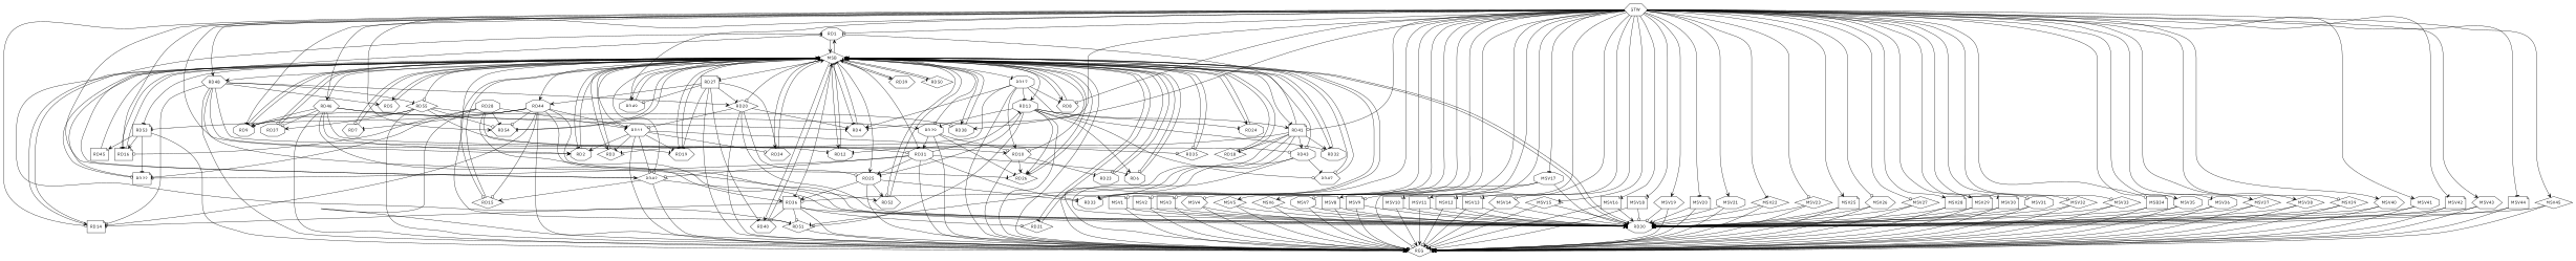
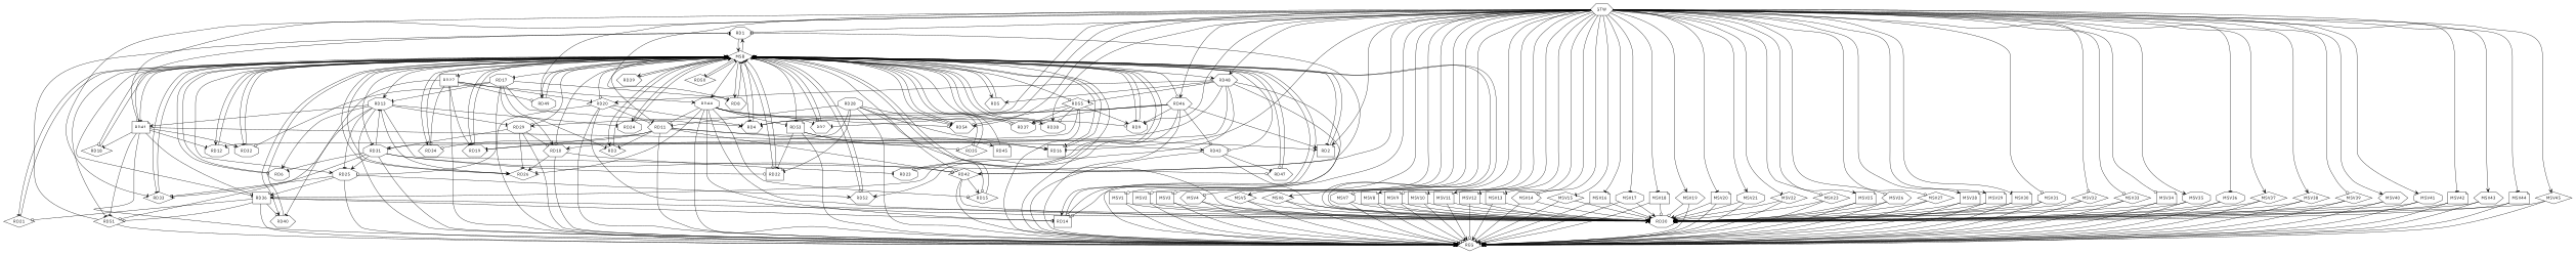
  strict digraph {
    fontname="IBM Plex Sans"
    node [fontname="IBM Plex Sans" shape=octagon]
    edge [arrowhead=vee fontname="IBM Plex Sans"]
    n1 [label=RD1]
    n2 [label=MSB shape=diamond]
-   n3 [label=RD2]
+   n3 [label=RD2 shape=note]
    n4 [label=RD3 shape=diamond]
    n5 [label=RD4 shape=hexagon]
    n6 [label=RD5 shape=hexagon]
    n7 [label=RD6]
    n8 [label=RD7 shape=hexagon]
    n9 [label=RD8 shape=hexagon]
    n10 [label=RD9]
    n11 [label=RD10 shape=hexagon]
    n12 [label=RD23]
    n13 [label=RD26 shape=diamond]
    n14 [label=REG shape=diamond]
    n15 [label=RD11 shape=hexagon]
    n16 [label=RD19 shape=hexagon]
    n17 [label=RD34 shape=hexagon]
    n18 [label=RD35 shape=diamond]
    n19 [label=RD42 shape=diamond]
    n20 [label=RD12]
    n21 [label=RD13]
    n22 [label=RD24]
    n23 [label=RD25]
    n24 [label=RD29]
    n25 [label=RD41 shape=note]
    n26 [label=RD47 shape=hexagon]
    n27 [label=RD51 shape=diamond]
    n28 [label=RD14 shape=note]
    n29 [label=RD15 shape=diamond]
    n30 [label=RD16 shape=note]
    n31 [label=RD17]
    n32 [label=RD32]
    n33 [label=RD18 shape=diamond]
    n34 [label=RD20 shape=diamond]
    n35 [label=RD30]
    n36 [label=RD21 shape=diamond]
    n37 [label=RD22 shape=note]
-   n38 [label=RD33]
+   n38 [label=RD33 shape=diamond]
    n39 [label=RD36 shape=note]
    n40 [label=RD52 shape=hexagon]
    n41 [label=RD27 shape=note]
    n42 [label=RD40 shape=hexagon]
    n43 [label=RD44]
    n44 [label=RD49]
    n45 [label=RD54 shape=hexagon]
    n46 [label=RD31]
    n47 [label=RD37]
    n48 [label=RD38]
    n49 [label=RD39 shape=hexagon]
    n50 [label=RD43]
    n51 [label=RD53 shape=note]
    n52 [label=RD46 shape=hexagon]
    n53 [label=RD48 shape=hexagon]
    n54 [label=RD55 shape=diamond]
    n55 [label=RD50 shape=diamond]
    n56 [label=RD28]
    n57 [label=RD45 shape=note]
    n58 [label=GTW shape=hexagon]
    n59 [label=MSV1 shape=note]
    n60 [label=MSV2 shape=note]
    n61 [label=MSV3 shape=note]
    n62 [label=MSV4 shape=hexagon]
    n63 [label=MSV5 shape=diamond]
    n64 [label=MSV6 shape=diamond]
    n65 [label=MSV7]
    n66 [label=MSV8 shape=note]
    n67 [label=MSV9 shape=note]
    n68 [label=MSV10 shape=note]
    n69 [label=MSV11 shape=note]
    n70 [label=MSV12 shape=note]
    n71 [label=MSV13 shape=note]
    n72 [label=MSV14 shape=hexagon]
    n73 [label=MSV15 shape=diamond]
    n74 [label=MSV16 shape=note]
    n75 [label=MSV17]
    n76 [label=MSV18 shape=note]
    n77 [label=MSV19 shape=hexagon]
    n78 [label=MSV20 shape=note]
    n79 [label=MSV21]
    n80 [label=MSV22 shape=diamond]
    n81 [label=MSV23 shape=diamond]
    n82 [label=MSV25 shape=note]
    n83 [label=MSV26 shape=hexagon]
    n84 [label=MSV27 shape=diamond]
    n85 [label=MSV28 shape=note]
    n86 [label=MSV29 shape=note]
    n87 [label=MSV30 shape=note]
    n88 [label=MSV31]
    n89 [label=MSV32 shape=diamond]
    n90 [label=MSV33 shape=diamond]
-   n91 [label=MSB34 shape=note]
+   n91 [label=MSV34 shape=note]
    n92 [label=MSV35]
    n93 [label=MSV36]
    n94 [label=MSV37 shape=diamond]
    n95 [label=MSV38 shape=diamond]
    n96 [label=MSV39 shape=diamond]
    n97 [label=MSV40 shape=hexagon]
    n98 [label=MSV41]
    n99 [label=MSV42 shape=note]
    n100 [label=MSV43 shape=hexagon]
    n101 [label=MSV44 shape=note]
    n102 [label=MSV45 shape=diamond]
    n1 -> n2
    n2 -> n1
    n2 -> n3 [arrowhead=tee]
    n2 -> n4
    n2 -> n5 [arrowhead=tee]
    n2 -> n6
    n2 -> n7 [arrowhead=odot]
    n2 -> n8 [arrowhead=odot]
    n2 -> n9
    n2 -> n10 [arrowhead=tee]
    n2 -> n11 [arrowhead=odot]
    n2 -> n12 [arrowhead=odot]
    n2 -> n13
    n2 -> n14
    n2 -> n15 [arrowhead=tee]
    n2 -> n16 [arrowhead=tee]
    n2 -> n17
    n2 -> n18 [arrowhead=odot]
    n2 -> n19 [arrowhead=odot]
    n2 -> n20
    n2 -> n21
    n2 -> n22
    n2 -> n23
    n2 -> n24 [arrowhead=odot]
    n2 -> n25 [arrowhead=tee]
    n2 -> n26 [arrowhead=odot]
    n2 -> n27 [arrowhead=tee]
    n2 -> n28
    n2 -> n29 [arrowhead=odot]
    n2 -> n30 [arrowhead=tee]
    n2 -> n31 [arrowhead=tee]
    n2 -> n32 [arrowhead=tee]
    n2 -> n33 [arrowhead=odot]
    n2 -> n34 [arrowhead=odot]
    n2 -> n35 [arrowhead=tee]
    n2 -> n36 [arrowhead=tee]
    n2 -> n37 [arrowhead=odot]
    n2 -> n38 [arrowhead=tee]
    n2 -> n39 [arrowhead=tee]
    n2 -> n40 [arrowhead=odot]
    n2 -> n41 [arrowhead=tee]
    n2 -> n42
    n2 -> n43
    n2 -> n44
    n2 -> n45 [arrowhead=tee]
    n2 -> n46 [arrowhead=tee]
    n2 -> n47 [arrowhead=odot]
    n2 -> n48
    n2 -> n49
    n2 -> n50 [arrowhead=odot]
    n2 -> n51 [arrowhead=tee]
    n2 -> n52 [arrowhead=odot]
    n2 -> n53
    n2 -> n54 [arrowhead=odot]
    n2 -> n55 [arrowhead=tee]
    n3 -> n2 [arrowhead=tee]
    n4 -> n2 [arrowhead=odot]
    n5 -> n2 [arrowhead=tee]
    n6 -> n2 [arrowhead=odot]
    n7 -> n2
    n8 -> n2 [arrowhead=tee]
    n9 -> n2 [arrowhead=tee]
    n10 -> n2 [arrowhead=odot]
    n11 -> n12 [arrowhead=tee]
    n11 -> n13
    n11 -> n14 [arrowhead=odot]
    n12 -> n2
    n13 -> n2
    n15 -> n3
    n15 -> n4 [arrowhead=tee]
    n15 -> n14 [arrowhead=tee]
    n15 -> n16 [arrowhead=tee]
    n15 -> n17 [arrowhead=odot]
    n15 -> n18 [arrowhead=odot]
    n15 -> n19 [arrowhead=odot]
    n16 -> n2
    n17 -> n2
    n18 -> n2 [arrowhead=odot]
    n19 -> n1 [arrowhead=odot]
    n19 -> n14 [arrowhead=tee]
    n19 -> n29
    n19 -> n35 [arrowhead=tee]
    n20 -> n2 [arrowhead=tee]
    n21 -> n7
    n21 -> n13
    n21 -> n14 [arrowhead=odot]
    n21 -> n22 [arrowhead=tee]
    n21 -> n23 [arrowhead=tee]
    n21 -> n24 [arrowhead=tee]
    n21 -> n25
    n21 -> n26 [arrowhead=odot]
    n21 -> n27 [arrowhead=odot]
    n22 -> n2
    n23 -> n14 [arrowhead=odot]
    n23 -> n38 [arrowhead=odot]
    n23 -> n39
    n23 -> n40
    n24 -> n11 [arrowhead=odot]
    n24 -> n13 [arrowhead=tee]
    n24 -> n14 [arrowhead=odot]
    n24 -> n46
    n25 -> n1 [arrowhead=odot]
    n25 -> n14 [arrowhead=odot]
    n25 -> n20 [arrowhead=tee]
    n25 -> n27 [arrowhead=tee]
    n25 -> n32
    n25 -> n33 [arrowhead=tee]
    n25 -> n39 [arrowhead=odot]
    n25 -> n50
    n26 -> n2
    n27 -> n1 [arrowhead=tee]
    n27 -> n14
    n28 -> n2 [arrowhead=tee]
    n29 -> n2 [arrowhead=tee]
    n30 -> n2 [arrowhead=odot]
    n31 -> n4 [arrowhead=tee]
    n31 -> n5
    n31 -> n9 [arrowhead=tee]
    n31 -> n11
    n31 -> n14 [arrowhead=odot]
    n31 -> n21 [arrowhead=tee]
    n31 -> n32 [arrowhead=odot]
    n32 -> n2 [arrowhead=tee]
    n33 -> n2
    n34 -> n5 [arrowhead=tee]
    n34 -> n14 [arrowhead=odot]
    n34 -> n15 [arrowhead=odot]
    n34 -> n23 [arrowhead=odot]
    n34 -> n35
    n35 -> n2 [arrowhead=odot]
    n36 -> n2 [arrowhead=tee]
    n37 -> n2 [arrowhead=tee]
    n38 -> n2
    n39 -> n14
    n39 -> n27 [arrowhead=odot]
    n39 -> n28 [arrowhead=tee]
    n39 -> n35
    n39 -> n36 [arrowhead=odot]
    n39 -> n42 [arrowhead=odot]
    n40 -> n2 [arrowhead=odot]
    n41 -> n14
    n41 -> n16 [arrowhead=tee]
    n41 -> n17 [arrowhead=odot]
    n41 -> n34 [arrowhead=tee]
    n41 -> n42 [arrowhead=tee]
    n41 -> n43
    n41 -> n44 [arrowhead=odot]
    n42 -> n2
    n43 -> n8 [arrowhead=tee]
    n43 -> n10 [arrowhead=odot]
    n43 -> n13 [arrowhead=tee]
    n43 -> n14
    n43 -> n15 [arrowhead=odot]
    n43 -> n28 [arrowhead=odot]
    n43 -> n29 [arrowhead=odot]
    n43 -> n35 [arrowhead=tee]
    n43 -> n45 [arrowhead=odot]
    n43 -> n51 [arrowhead=tee]
    n44 -> n2 [arrowhead=tee]
    n45 -> n2
    n46 -> n7 [arrowhead=tee]
    n46 -> n14 [arrowhead=odot]
    n46 -> n19 [arrowhead=odot]
    n46 -> n21 [arrowhead=tee]
    n46 -> n23
    n46 -> n37 [arrowhead=odot]
    n46 -> n38 [arrowhead=tee]
    n47 -> n2 [arrowhead=odot]
    n48 -> n2
    n49 -> n2
    n50 -> n14
    n50 -> n26 [arrowhead=tee]
    n50 -> n35 [arrowhead=tee]
    n51 -> n14 [arrowhead=tee]
    n51 -> n30
    n51 -> n37 [arrowhead=tee]
    n51 -> n57
    n52 -> n3
    n52 -> n5 [arrowhead=tee]
    n52 -> n10 [arrowhead=odot]
    n52 -> n14 [arrowhead=tee]
    n52 -> n24
    n52 -> n39
    n52 -> n47 [arrowhead=odot]
    n52 -> n50 [arrowhead=odot]
    n53 -> n6
    n53 -> n11
    n53 -> n14 [arrowhead=odot]
    n53 -> n16 [arrowhead=tee]
    n53 -> n28 [arrowhead=odot]
    n53 -> n34
    n53 -> n40
    n53 -> n54 [arrowhead=tee]
    n54 -> n10
    n54 -> n14 [arrowhead=tee]
    n54 -> n45 [arrowhead=odot]
    n54 -> n46 [arrowhead=odot]
    n54 -> n47
    n54 -> n48 [arrowhead=odot]
    n55 -> n2 [arrowhead=tee]
    n56 -> n14 [arrowhead=tee]
    n56 -> n15 [arrowhead=tee]
    n56 -> n20 [arrowhead=tee]
    n56 -> n30 [arrowhead=odot]
    n56 -> n35
    n56 -> n37 [arrowhead=tee]
    n56 -> n45 [arrowhead=tee]
    n57 -> n2 [arrowhead=tee]
    n58 -> n1 [arrowhead=odot]
    n58 -> n3
    n58 -> n5 [arrowhead=tee]
+   n58 -> n8 [arrowhead=tee]
    n58 -> n9 [arrowhead=odot]
    n58 -> n10 [arrowhead=tee]
    n58 -> n19
    n58 -> n25 [arrowhead=odot]
    n58 -> n28 [arrowhead=odot]
    n58 -> n30 [arrowhead=tee]
    n58 -> n38 [arrowhead=tee]
    n58 -> n44 [arrowhead=odot]
    n58 -> n45
    n58 -> n48
    n58 -> n52
    n58 -> n53
    n58 -> n59 [arrowhead=odot]
    n58 -> n60 [arrowhead=odot]
    n58 -> n61 [arrowhead=odot]
    n58 -> n62 [arrowhead=odot]
    n58 -> n63
    n58 -> n64
    n58 -> n65 [arrowhead=odot]
    n58 -> n66
    n58 -> n67 [arrowhead=odot]
-   n75 -> n68 [arrowhead=tee]
+   n58 -> n68 [arrowhead=tee]
    n58 -> n69
    n58 -> n70 [arrowhead=tee]
    n58 -> n71 [arrowhead=tee]
    n58 -> n72 [arrowhead=odot]
    n58 -> n73 [arrowhead=tee]
    n58 -> n74 [arrowhead=tee]
    n58 -> n75 [arrowhead=tee]
    n58 -> n76 [arrowhead=tee]
    n58 -> n77
    n58 -> n78 [arrowhead=tee]
    n58 -> n79
    n58 -> n80 [arrowhead=tee]
    n58 -> n81 [arrowhead=odot]
    n58 -> n82
    n58 -> n83 [arrowhead=odot]
    n58 -> n84 [arrowhead=odot]
    n58 -> n85
    n58 -> n86
    n58 -> n87 [arrowhead=tee]
    n58 -> n88 [arrowhead=odot]
    n58 -> n89 [arrowhead=odot]
    n58 -> n90 [arrowhead=odot]
    n58 -> n91 [arrowhead=odot]
    n58 -> n92
    n58 -> n93 [arrowhead=tee]
    n58 -> n94
    n58 -> n95
    n58 -> n96 [arrowhead=odot]
    n58 -> n97
    n58 -> n98
    n58 -> n99 [arrowhead=tee]
    n58 -> n100
    n58 -> n101 [arrowhead=tee]
    n58 -> n102
    n59 -> n14
    n59 -> n35
    n60 -> n14 [arrowhead=odot]
    n60 -> n35
    n61 -> n14 [arrowhead=tee]
    n61 -> n35 [arrowhead=tee]
    n62 -> n14
    n62 -> n35 [arrowhead=tee]
    n63 -> n14 [arrowhead=tee]
    n63 -> n35 [arrowhead=tee]
    n64 -> n14 [arrowhead=odot]
    n64 -> n35
    n65 -> n14 [arrowhead=odot]
    n65 -> n35
    n66 -> n14 [arrowhead=odot]
    n66 -> n35 [arrowhead=tee]
    n67 -> n14 [arrowhead=odot]
    n67 -> n35 [arrowhead=odot]
    n68 -> n14
    n68 -> n35
    n69 -> n14
    n69 -> n35 [arrowhead=odot]
    n70 -> n14 [arrowhead=odot]
    n70 -> n35
    n71 -> n14
    n71 -> n35
    n72 -> n14 [arrowhead=odot]
    n72 -> n35 [arrowhead=odot]
    n73 -> n14 [arrowhead=tee]
    n73 -> n35 [arrowhead=tee]
    n74 -> n14
    n74 -> n35
    n75 -> n14 [arrowhead=odot]
    n75 -> n35
    n76 -> n14 [arrowhead=tee]
    n76 -> n35 [arrowhead=odot]
    n77 -> n14 [arrowhead=odot]
    n77 -> n35 [arrowhead=odot]
    n78 -> n14
    n78 -> n35
    n79 -> n14
    n79 -> n35
    n80 -> n14
    n80 -> n35 [arrowhead=tee]
    n81 -> n14
    n81 -> n35
    n82 -> n14 [arrowhead=odot]
    n82 -> n35 [arrowhead=tee]
    n83 -> n14 [arrowhead=tee]
    n83 -> n35
    n84 -> n14 [arrowhead=odot]
    n84 -> n35 [arrowhead=odot]
    n85 -> n14
    n85 -> n35 [arrowhead=tee]
    n86 -> n14 [arrowhead=tee]
    n86 -> n35 [arrowhead=tee]
    n87 -> n14
    n87 -> n35 [arrowhead=odot]
    n88 -> n14 [arrowhead=odot]
    n88 -> n35 [arrowhead=odot]
    n89 -> n14 [arrowhead=tee]
    n89 -> n35 [arrowhead=odot]
    n90 -> n14
    n90 -> n35 [arrowhead=odot]
    n91 -> n14 [arrowhead=tee]
    n91 -> n35 [arrowhead=odot]
    n92 -> n14
    n92 -> n35 [arrowhead=tee]
    n93 -> n14 [arrowhead=tee]
    n93 -> n35 [arrowhead=odot]
    n94 -> n14 [arrowhead=tee]
    n94 -> n35
    n95 -> n14
    n95 -> n35
    n96 -> n14
    n96 -> n35 [arrowhead=odot]
    n97 -> n14
    n97 -> n35
    n98 -> n14 [arrowhead=odot]
    n98 -> n35 [arrowhead=odot]
    n99 -> n14 [arrowhead=tee]
    n99 -> n35
    n100 -> n14 [arrowhead=odot]
    n100 -> n35 [arrowhead=tee]
    n101 -> n14
    n101 -> n35 [arrowhead=odot]
    n102 -> n14 [arrowhead=tee]
    n102 -> n35
  }
